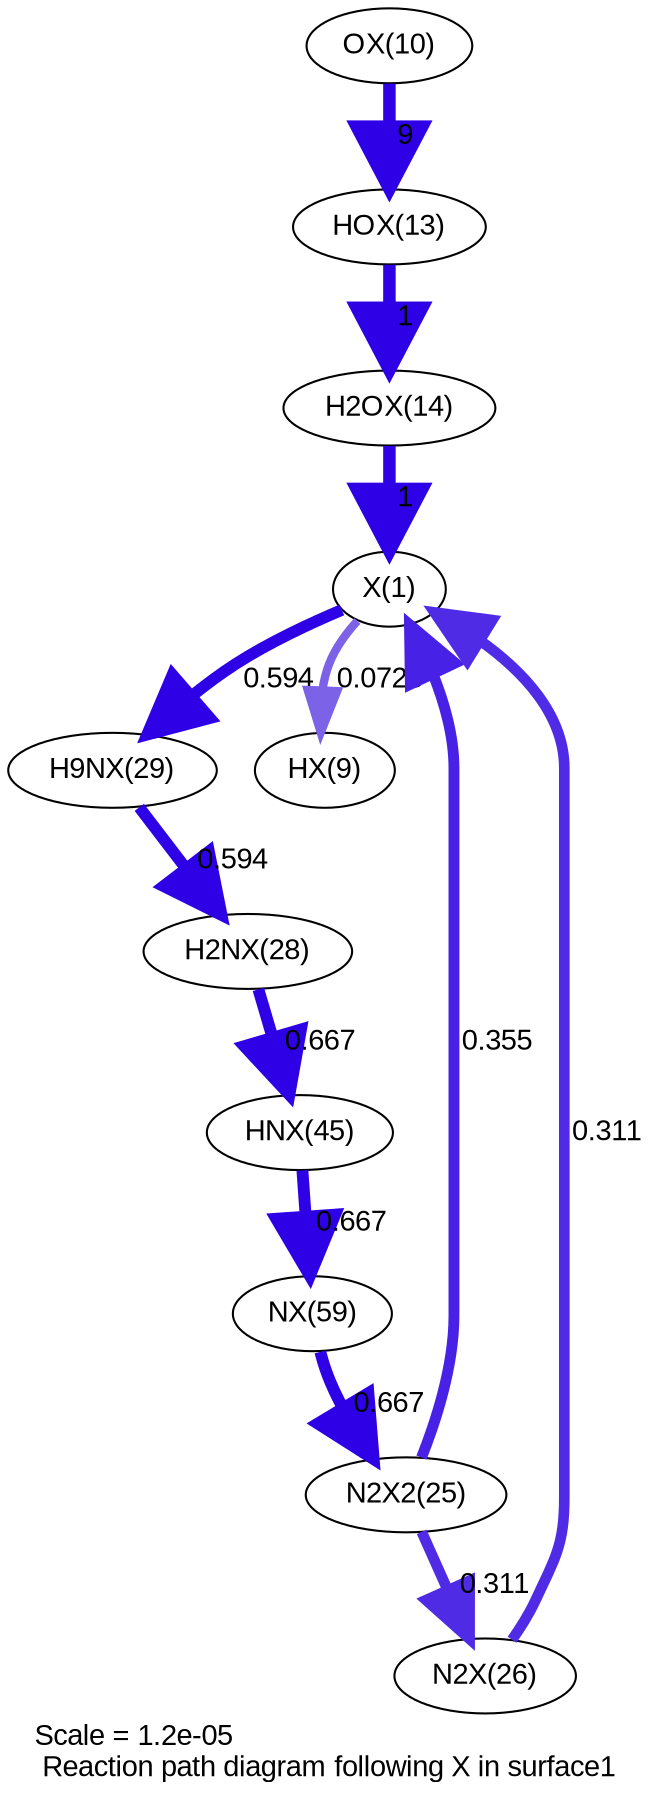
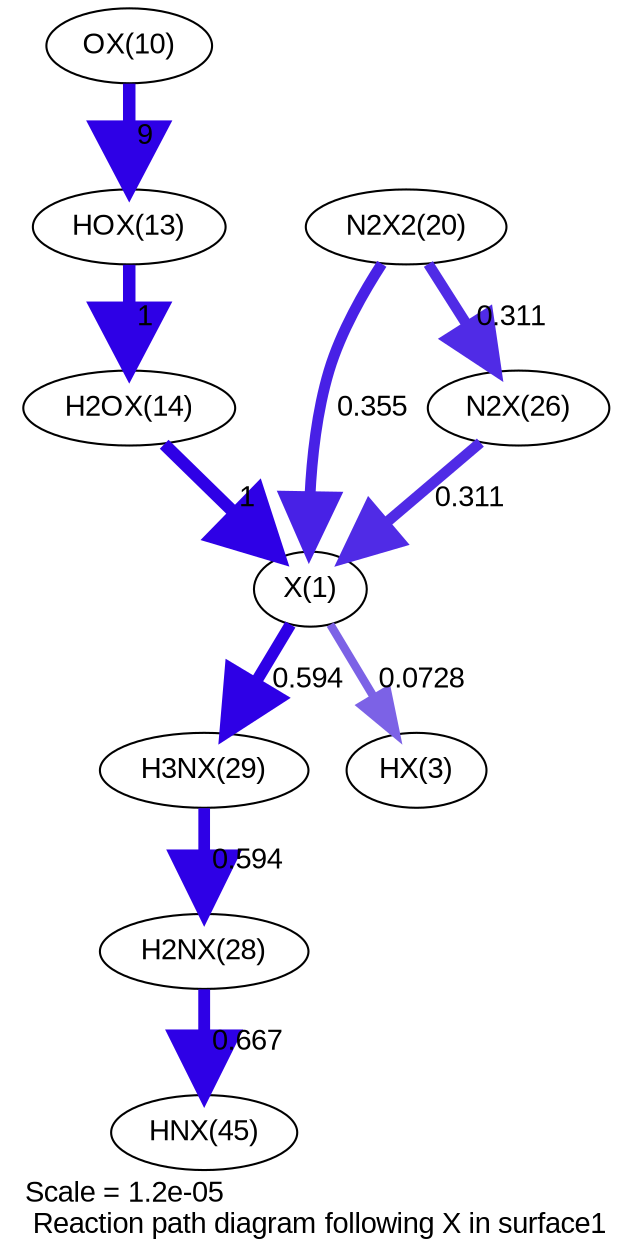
  digraph {
    fontname="Liberation Sans"
    label="Scale = 1.2e-05\l Reaction path diagram following X in surface1"
    node [fontname="Liberation Sans"]
    edge [arrowsize=2.85 color="0.7, 1.17, 0.9" fontname="Liberation Sans" penwidth=5.69]
    n1 [label="X(1)"]
-   n2 [label="H9NX(29)"]
-   n3 [label="HX(9)"]
+   n2 [label="H3NX(29)"]
+   n3 [label="HX(3)"]
    n4 [label="H2NX(28)"]
    n5 [label="HNX(45)"]
    n6 [label="H2OX(14)"]
-   n7 [label="N2X2(25)"]
+   n7 [label="N2X2(20)"]
    n8 [label="N2X(26)"]
-   n9 [label="NX(59)"]
    n10 [label="OX(10)"]
    n11 [label="HOX(13)"]
    n1 -> n2 [arrowsize=2.8 color="0.7, 1.09, 0.9" label=" 0.594" penwidth=5.61]
    n1 -> n3 [arrowsize=2.01 color="0.7, 0.573, 0.9" label=" 0.0728" penwidth=4.02]
    n2 -> n4 [arrowsize=2.8 color="0.7, 1.09, 0.9" label=" 0.594" penwidth=5.61]
    n4 -> n5 [label=" 0.667"]
-   n5 -> n9 [label=" 0.667"]
    n6 -> n1 [arrowsize=3 color="0.7, 1.5, 0.9" label=" 1" penwidth=6]
    n7 -> n1 [arrowsize=2.61 color="0.7, 0.855, 0.9" label=" 0.355" penwidth=5.22]
    n7 -> n8 [arrowsize=2.56 color="0.7, 0.811, 0.9" label=" 0.311" penwidth=5.12]
    n8 -> n1 [arrowsize=2.56 color="0.7, 0.811, 0.9" label=" 0.311" penwidth=5.12]
-   n9 -> n7 [label=" 0.667"]
    n10 -> n11 [arrowsize=3 color="0.7, 1.5, 0.9" label=" 9" penwidth=6]
    n11 -> n6 [arrowsize=3 color="0.7, 1.5, 0.9" label=" 1" penwidth=6]
  }
